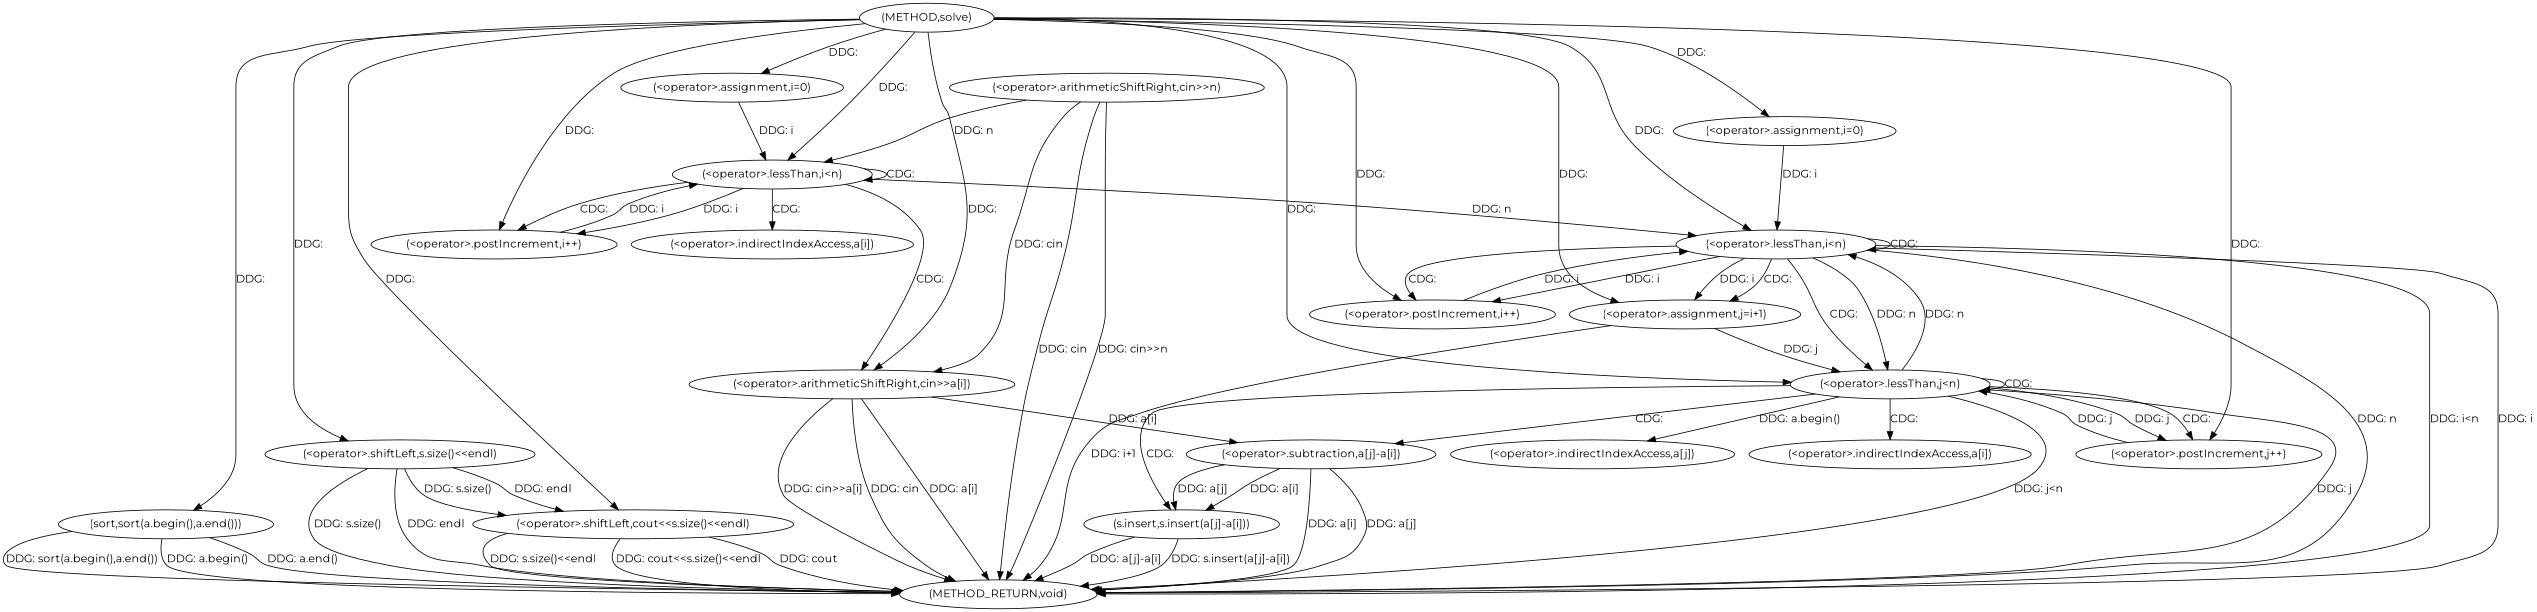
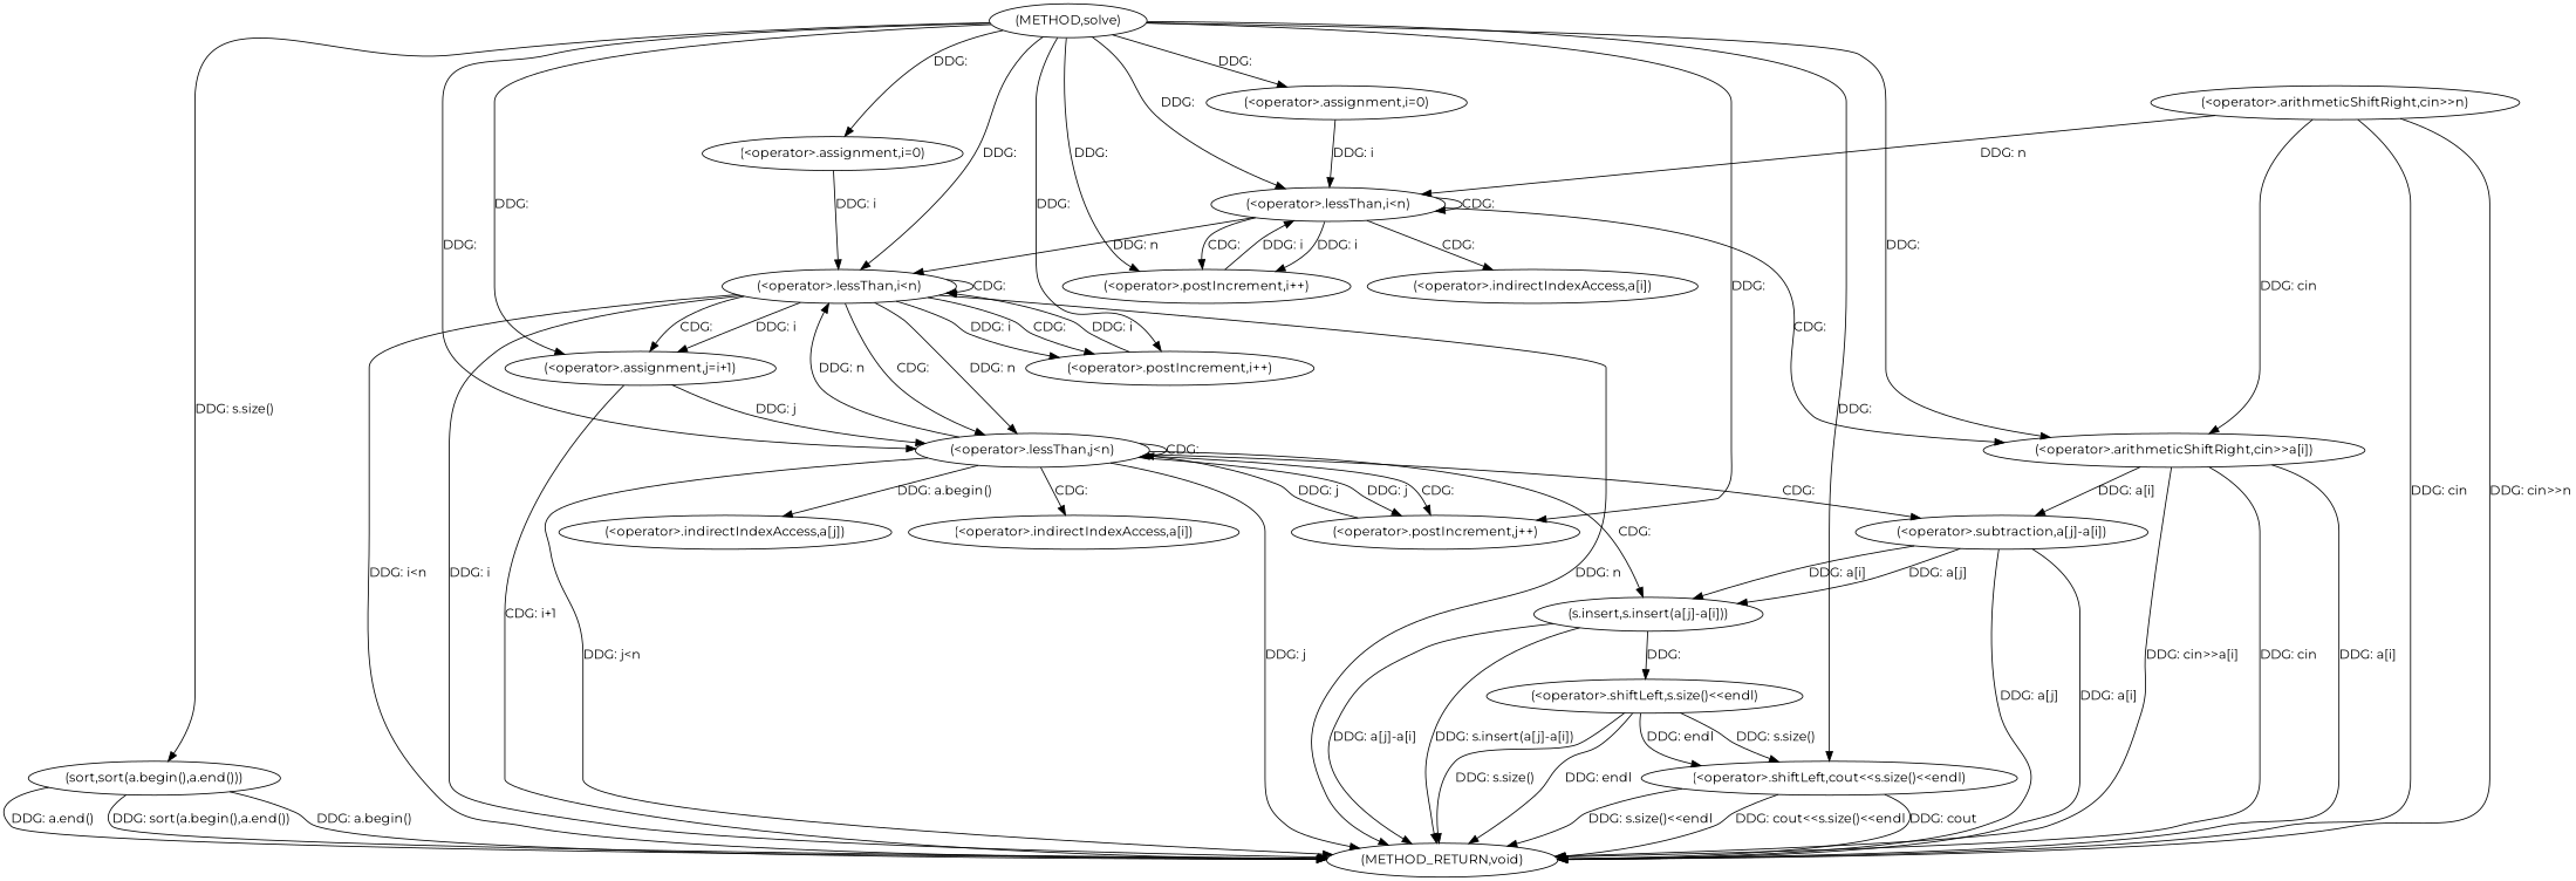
  digraph {
    fontname=Montserrat
    node [fontname=Montserrat]
    edge [fontname=Montserrat]
    n1 [label="(METHOD,solve)"]
    n2 [label="(sort,sort(a.begin(),a.end()))"]
    n3 [label="(<operator>.shiftLeft,cout<<s.size()<<endl)"]
    n4 [label="(<operator>.assignment,i=0)"]
    n5 [label="(<operator>.lessThan,i<n)"]
    n6 [label="(<operator>.postIncrement,i++)"]
    n7 [label="(<operator>.arithmeticShiftRight,cin>>a[i])"]
    n8 [label="(<operator>.assignment,i=0)"]
    n9 [label="(<operator>.lessThan,i<n)"]
    n10 [label="(<operator>.postIncrement,i++)"]
    n11 [label="(<operator>.assignment,j=i+1)"]
    n12 [label="(<operator>.lessThan,j<n)"]
    n13 [label="(<operator>.postIncrement,j++)"]
    n14 [label="(<operator>.shiftLeft,s.size()<<endl)"]
    n15 [label="(<operator>.arithmeticShiftRight,cin>>n)"]
    n16 [label="(METHOD_RETURN,void)"]
    n17 [label="(<operator>.indirectIndexAccess,a[i])"]
    n18 [label="(<operator>.subtraction,a[j]-a[i])"]
    n19 [label="(s.insert,s.insert(a[j]-a[i]))"]
    n20 [label="(<operator>.indirectIndexAccess,a[j])"]
    n21 [label="(<operator>.indirectIndexAccess,a[i])"]
-   n1 -> n2 [label="DDG: "]
+   n1 -> n2 [label="DDG: s.size()"]
    n1 -> n3 [label="DDG: "]
    n1 -> n4 [label="DDG: "]
    n1 -> n5 [label="DDG: "]
    n1 -> n6 [label="DDG: "]
    n1 -> n7 [label="DDG: "]
    n1 -> n8 [label="DDG: "]
    n1 -> n9 [label="DDG: "]
    n1 -> n10 [label="DDG: "]
    n1 -> n11 [label="DDG: "]
    n1 -> n12 [label="DDG: "]
    n1 -> n13 [label="DDG: "]
-   n1 -> n14 [label="DDG: "]
+   n19 -> n14 [label="DDG: "]
    n2 -> n16 [label="DDG: a.begin()"]
    n2 -> n16 [label="DDG: a.end()"]
    n2 -> n16 [label="DDG: sort(a.begin(),a.end())"]
    n3 -> n16 [label="DDG: s.size()<<endl"]
    n3 -> n16 [label="DDG: cout<<s.size()<<endl"]
    n3 -> n16 [label="DDG: cout"]
    n4 -> n5 [label="DDG: i"]
    n5 -> n5 [label="CDG: "]
    n5 -> n6 [label="DDG: i"]
    n5 -> n6 [label="CDG: "]
    n5 -> n7 [label="CDG: "]
    n5 -> n9 [label="DDG: n"]
    n5 -> n17 [label="CDG: "]
    n6 -> n5 [label="DDG: i"]
    n7 -> n16 [label="DDG: cin"]
    n7 -> n16 [label="DDG: a[i]"]
    n7 -> n16 [label="DDG: cin>>a[i]"]
    n7 -> n18 [label="DDG: a[i]"]
    n8 -> n9 [label="DDG: i"]
    n9 -> n9 [label="CDG: "]
    n9 -> n10 [label="DDG: i"]
    n9 -> n10 [label="CDG: "]
    n9 -> n11 [label="DDG: i"]
    n9 -> n11 [label="CDG: "]
    n9 -> n12 [label="DDG: n"]
    n9 -> n12 [label="CDG: "]
    n9 -> n16 [label="DDG: i"]
    n9 -> n16 [label="DDG: n"]
    n9 -> n16 [label="DDG: i<n"]
    n10 -> n9 [label="DDG: i"]
    n11 -> n12 [label="DDG: j"]
-   n11 -> n16 [label="DDG: i+1"]
+   n11 -> n16 [label="CDG: i+1"]
    n12 -> n9 [label="DDG: n"]
    n12 -> n12 [label="CDG: "]
    n12 -> n13 [label="DDG: j"]
    n12 -> n13 [label="CDG: "]
    n12 -> n16 [label="DDG: j"]
    n12 -> n16 [label="DDG: j<n"]
    n12 -> n18 [label="CDG: "]
    n12 -> n19 [label="CDG: "]
    n12 -> n20 [label="DDG: a.begin()"]
    n12 -> n21 [label="CDG: "]
    n13 -> n12 [label="DDG: j"]
    n14 -> n3 [label="DDG: endl"]
    n14 -> n3 [label="DDG: s.size()"]
    n14 -> n16 [label="DDG: s.size()"]
    n14 -> n16 [label="DDG: endl"]
    n15 -> n5 [label="DDG: n"]
    n15 -> n7 [label="DDG: cin"]
    n15 -> n16 [label="DDG: cin"]
    n15 -> n16 [label="DDG: cin>>n"]
    n18 -> n16 [label="DDG: a[j]"]
    n18 -> n16 [label="DDG: a[i]"]
    n18 -> n19 [label="DDG: a[i]"]
    n18 -> n19 [label="DDG: a[j]"]
    n19 -> n16 [label="DDG: a[j]-a[i]"]
    n19 -> n16 [label="DDG: s.insert(a[j]-a[i])"]
  }
